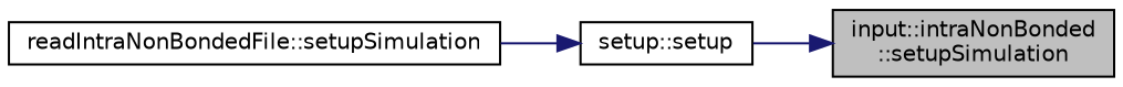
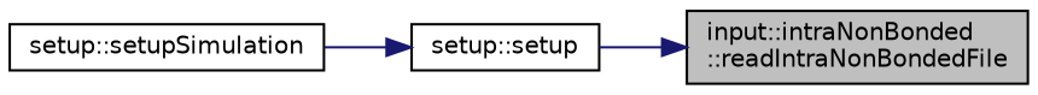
  digraph {
    rankdir=RL
    node [color=black fillcolor=white fontname=Helvetica fontsize=10 shape=record style=filled]
    edge [color=midnightblue dir=back fontname=Helvetica fontsize=10 labelfontname=Helvetica labelfontsize=10 style=solid]
-   n1 [fillcolor=grey75 fontcolor=black height=0.2 label="input::intraNonBonded\l::setupSimulation" width=0.4]
+   n1 [fillcolor=grey75 fontcolor=black height=0.2 label="input::intraNonBonded\l::readIntraNonBondedFile" width=0.4]
    n2 [height=0.2 label="setup::setup" width=0.4]
-   n3 [height=0.2 label="readIntraNonBondedFile::setupSimulation" width=0.4]
+   n3 [height=0.2 label="setup::setupSimulation" width=0.4]
    n1 -> n2
    n2 -> n3
  }
